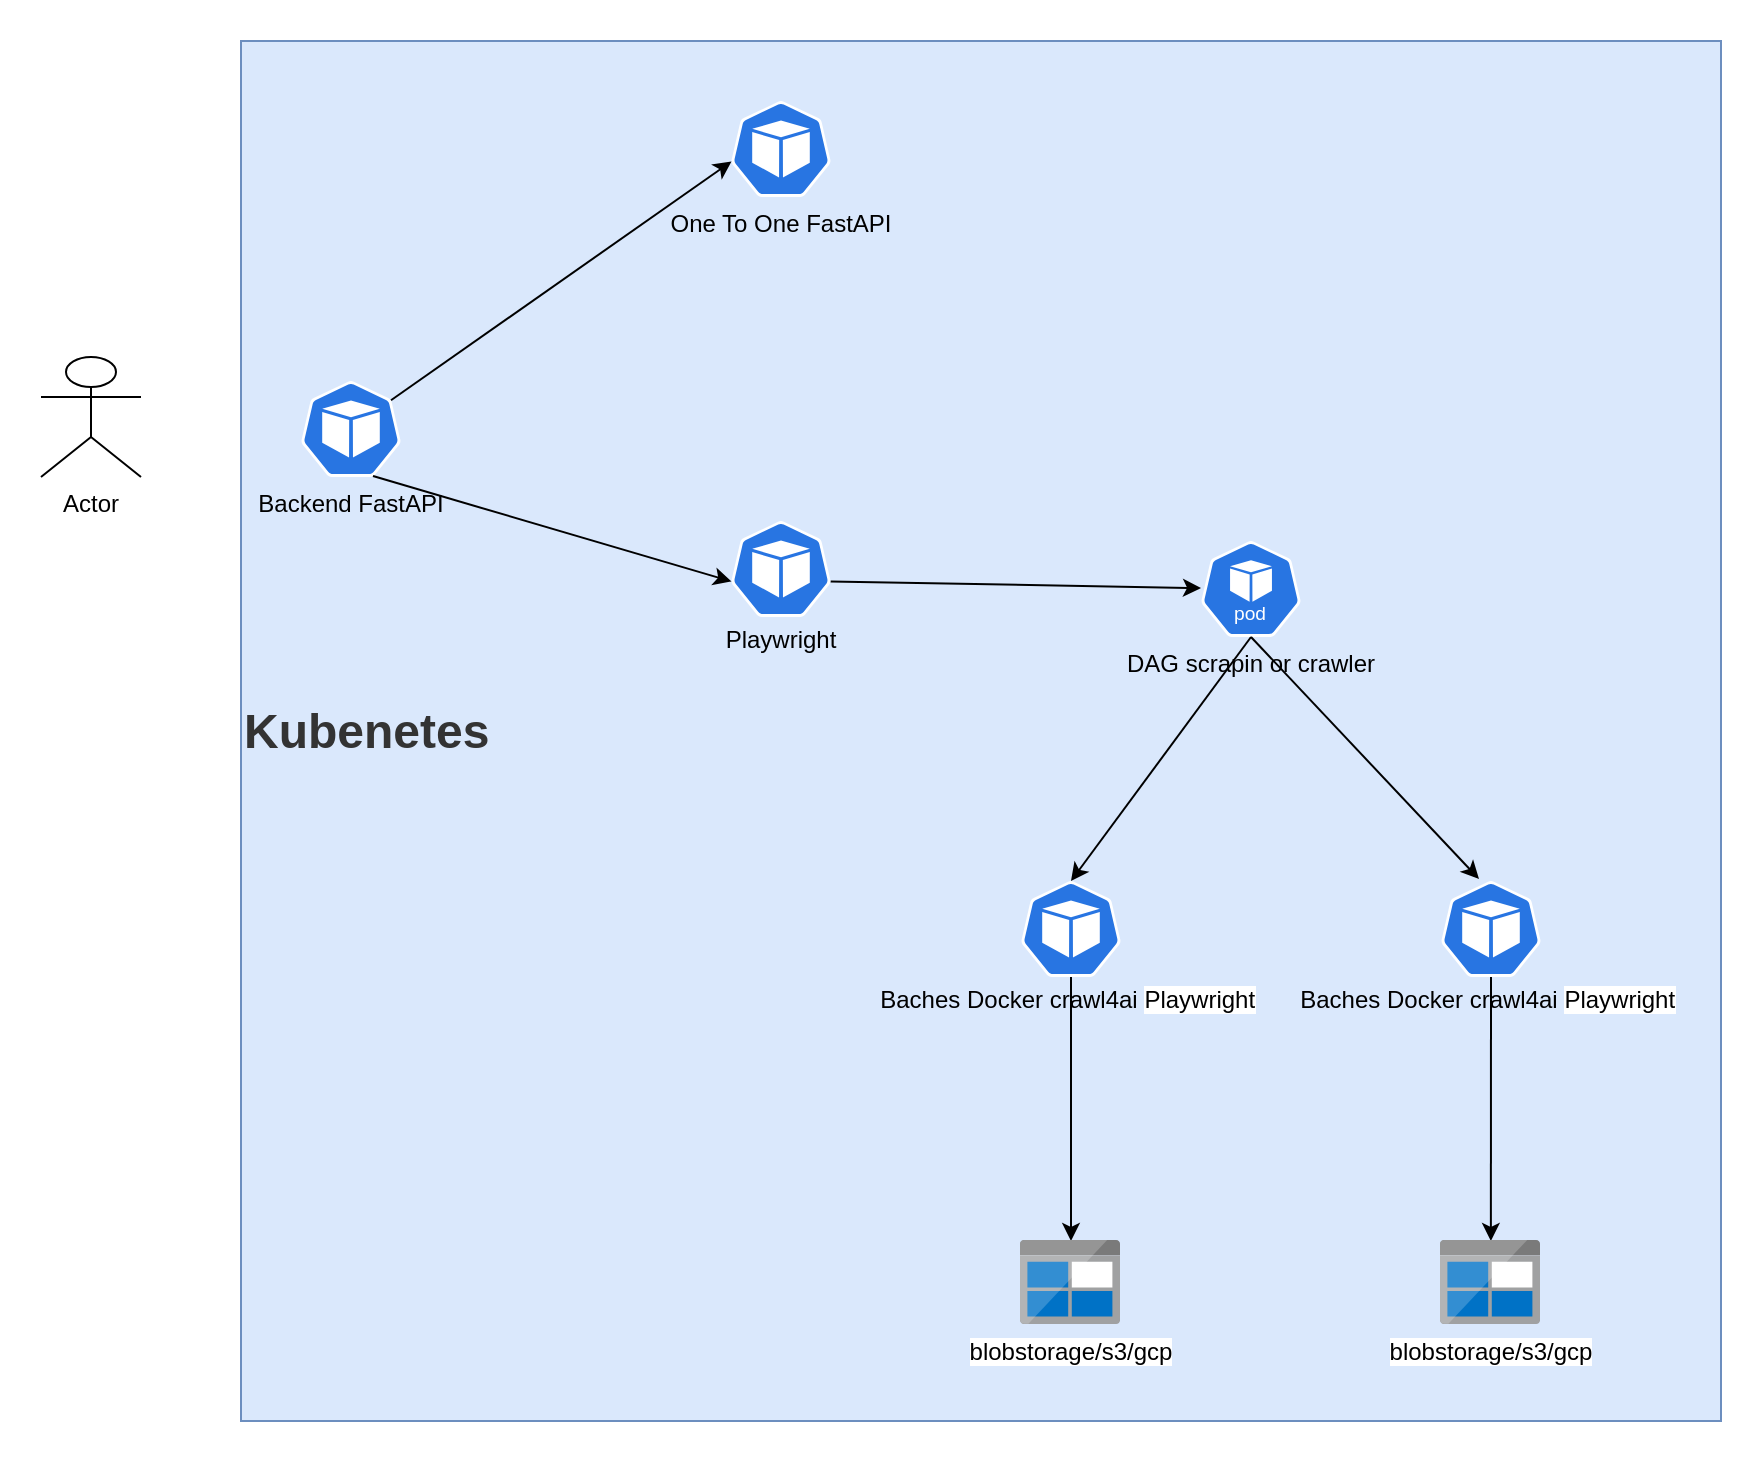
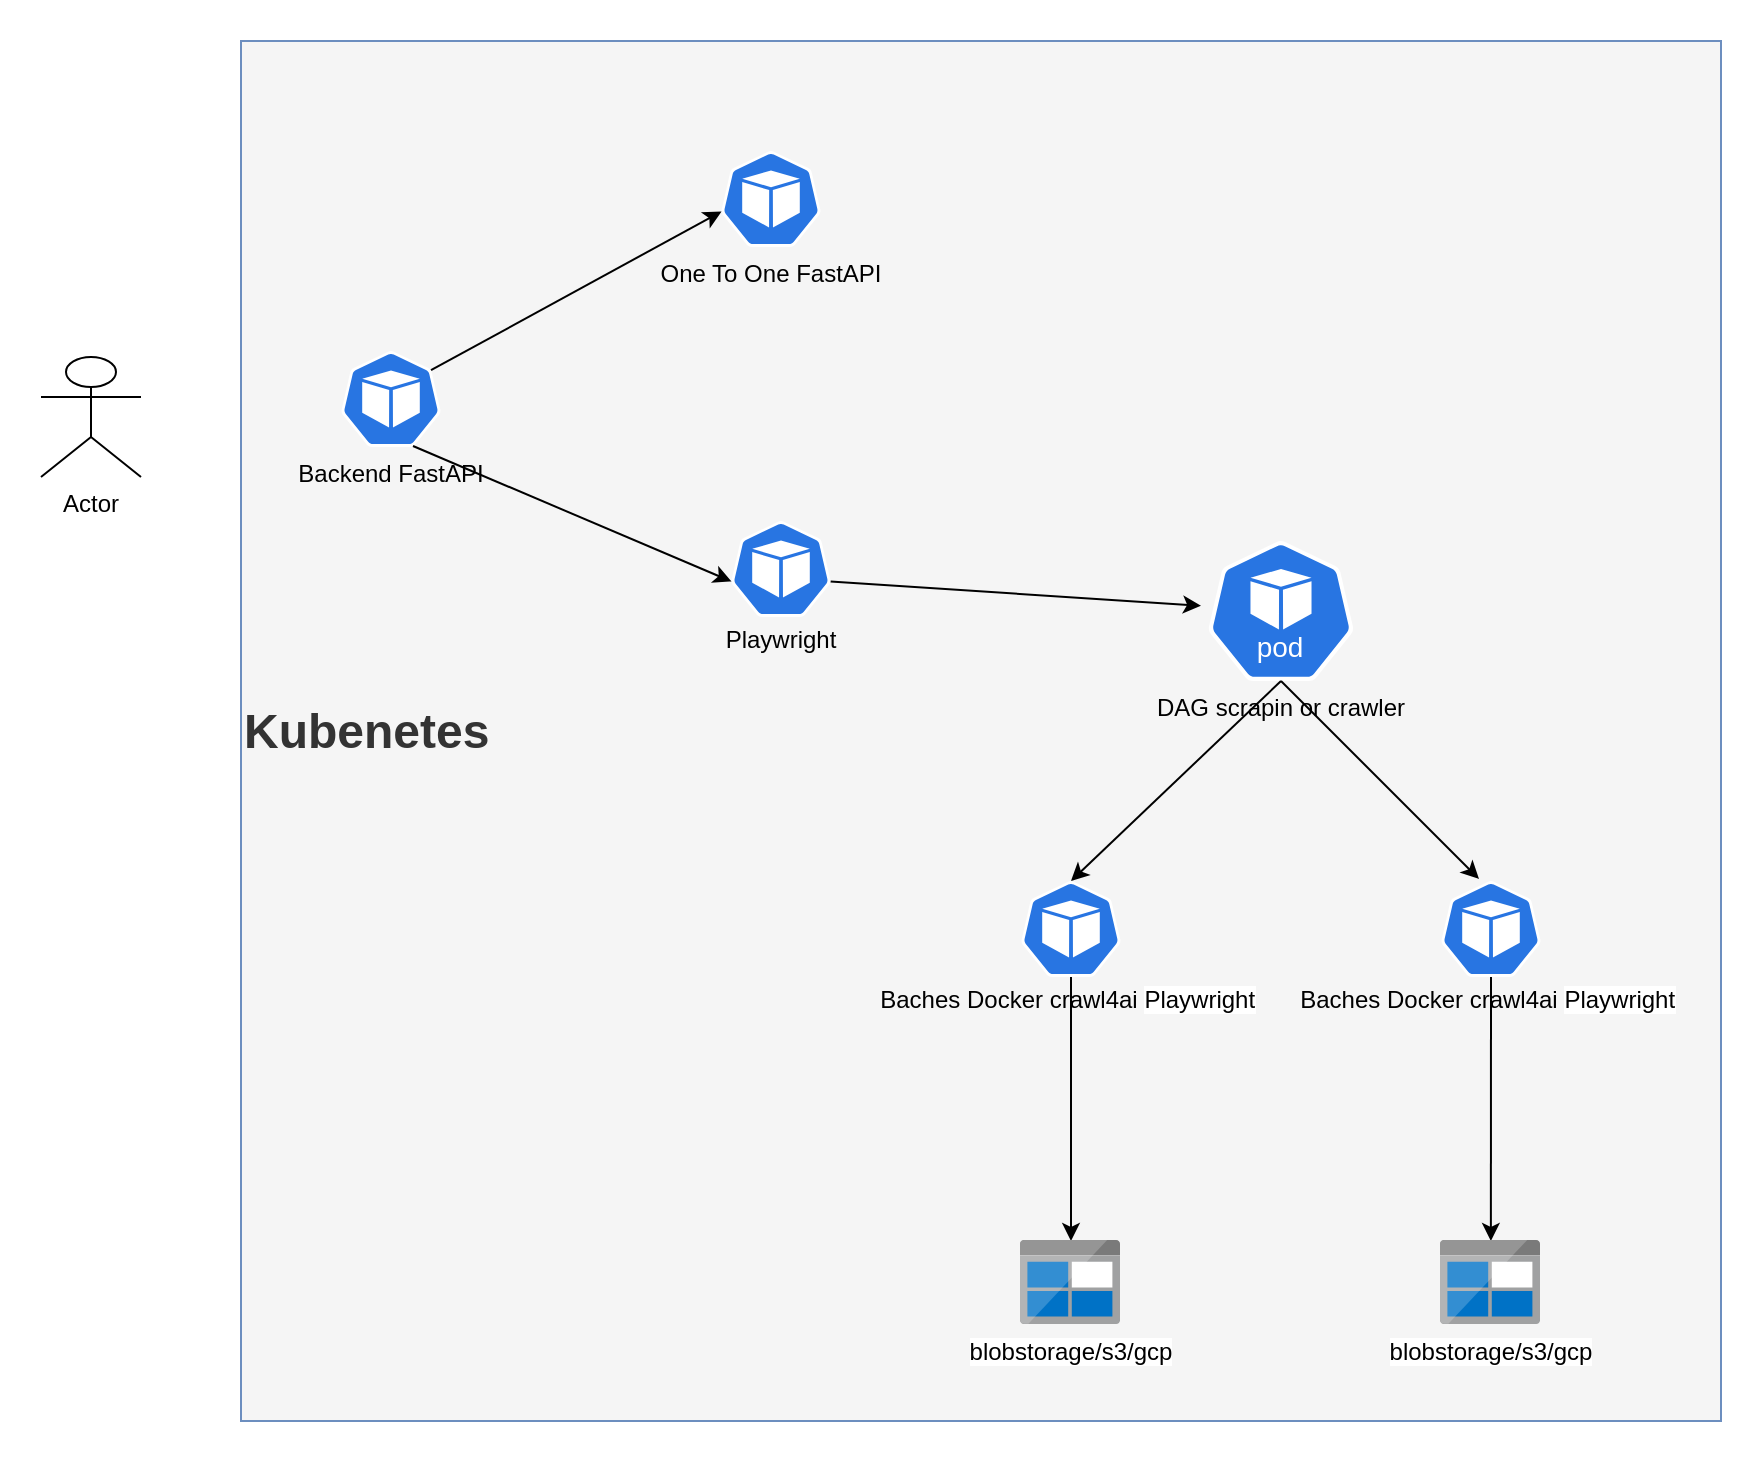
  <mxCell id="0" />
  <mxCell id="1" parent="0" />
- <mxCell id="2" value="&lt;h1 style=&quot;padding-top: 1px; margin-top: 16.08px;&quot;&gt;&lt;font style=&quot;color: rgb(51, 51, 51);&quot;&gt;Kubenetes&lt;/font&gt;&lt;/h1&gt;" style="rounded=0;whiteSpace=wrap;html=1;fillColor=#dae8fc;strokeColor=#6c8ebf;align=left;" parent="1" vertex="1"><mxGeometry x="120" y="20" width="740" height="690" as="geometry" /></mxCell>
- <mxCell id="3" value="Backend FastAPI" style="aspect=fixed;sketch=0;html=1;dashed=0;whitespace=wrap;verticalLabelPosition=bottom;verticalAlign=top;fillColor=#2875E2;strokeColor=#ffffff;points=[[0.005,0.63,0],[0.1,0.2,0],[0.9,0.2,0],[0.5,0,0],[0.995,0.63,0],[0.72,0.99,0],[0.5,1,0],[0.28,0.99,0]];shape=mxgraph.kubernetes.icon2;prIcon=pod" parent="1" vertex="1"><mxGeometry x="150" y="190" width="50" height="48" as="geometry" /></mxCell>
+ <mxCell id="2" value="&lt;h1 style=&quot;padding-top: 1px; margin-top: 16.08px;&quot;&gt;&lt;font style=&quot;color: rgb(51, 51, 51);&quot;&gt;Kubenetes&lt;/font&gt;&lt;/h1&gt;" style="rounded=0;whiteSpace=wrap;html=1;fillColor=#f5f5f5;strokeColor=#6c8ebf;align=left;" parent="1" vertex="1"><mxGeometry x="120" y="20" width="740" height="690" as="geometry" /></mxCell>
+ <mxCell id="3" value="Backend FastAPI" style="aspect=fixed;sketch=0;html=1;dashed=0;whitespace=wrap;verticalLabelPosition=bottom;verticalAlign=top;fillColor=#2875E2;strokeColor=#ffffff;points=[[0.005,0.63,0],[0.1,0.2,0],[0.9,0.2,0],[0.5,0,0],[0.995,0.63,0],[0.72,0.99,0],[0.5,1,0],[0.28,0.99,0]];shape=mxgraph.kubernetes.icon2;prIcon=pod" parent="1" vertex="1"><mxGeometry x="170" y="175" width="50" height="48" as="geometry" /></mxCell>
  <mxCell id="4" value="Actor" style="shape=umlActor;verticalLabelPosition=bottom;verticalAlign=top;html=1;outlineConnect=0;" parent="1" vertex="1"><mxGeometry x="20" y="178" width="50" height="60" as="geometry" /></mxCell>
- <mxCell id="5" value="One To One FastAPI" style="aspect=fixed;sketch=0;html=1;dashed=0;whitespace=wrap;verticalLabelPosition=bottom;verticalAlign=top;fillColor=#2875E2;strokeColor=#ffffff;points=[[0.005,0.63,0],[0.1,0.2,0],[0.9,0.2,0],[0.5,0,0],[0.995,0.63,0],[0.72,0.99,0],[0.5,1,0],[0.28,0.99,0]];shape=mxgraph.kubernetes.icon2;prIcon=pod" parent="1" vertex="1"><mxGeometry x="365" y="50" width="50" height="48" as="geometry" /></mxCell>
+ <mxCell id="5" value="One To One FastAPI" style="aspect=fixed;sketch=0;html=1;dashed=0;whitespace=wrap;verticalLabelPosition=bottom;verticalAlign=top;fillColor=#2875E2;strokeColor=#ffffff;points=[[0.005,0.63,0],[0.1,0.2,0],[0.9,0.2,0],[0.5,0,0],[0.995,0.63,0],[0.72,0.99,0],[0.5,1,0],[0.28,0.99,0]];shape=mxgraph.kubernetes.icon2;prIcon=pod" parent="1" vertex="1"><mxGeometry x="360" y="75" width="50" height="48" as="geometry" /></mxCell>
  <mxCell id="6" style="edgeStyle=none;html=1;exitX=0.5;exitY=1;exitDx=0;exitDy=0;exitPerimeter=0;" parent="1" source="7" target="17" edge="1"><mxGeometry relative="1" as="geometry" /></mxCell>
  <mxCell id="7" value="&lt;div style=&quot;line-height: 90%;&quot;&gt;&lt;font face=&quot;Helvetica&quot;&gt;Baches Docker crawl4ai&amp;nbsp;&lt;span style=&quot;text-align: start; text-wrap-mode: wrap; background-color: rgb(255, 255, 255); line-height: 90%;&quot;&gt;Playwright&lt;/span&gt;&amp;nbsp;&lt;/font&gt;&lt;/div&gt;" style="aspect=fixed;sketch=0;html=1;dashed=0;whitespace=wrap;verticalLabelPosition=bottom;verticalAlign=top;fillColor=#2875E2;strokeColor=#ffffff;points=[[0.005,0.63,0],[0.1,0.2,0],[0.9,0.2,0],[0.5,0,0],[0.995,0.63,0],[0.72,0.99,0],[0.5,1,0],[0.28,0.99,0]];shape=mxgraph.kubernetes.icon2;prIcon=pod" parent="1" vertex="1"><mxGeometry x="510" y="440" width="50" height="48" as="geometry" /></mxCell>
- <mxCell id="8" value="DAG scrapin or crawler" style="aspect=fixed;sketch=0;html=1;dashed=0;whitespace=wrap;verticalLabelPosition=bottom;verticalAlign=top;fillColor=#2875E2;strokeColor=#ffffff;points=[[0.005,0.63,0],[0.1,0.2,0],[0.9,0.2,0],[0.5,0,0],[0.995,0.63,0],[0.72,0.99,0],[0.5,1,0],[0.28,0.99,0]];shape=mxgraph.kubernetes.icon2;kubernetesLabel=1;prIcon=pod" parent="1" vertex="1"><mxGeometry x="600" y="270" width="50" height="48" as="geometry" /></mxCell>
+ <mxCell id="8" value="DAG scrapin or crawler" style="aspect=fixed;sketch=0;html=1;dashed=0;whitespace=wrap;verticalLabelPosition=bottom;verticalAlign=top;fillColor=#2875E2;strokeColor=#ffffff;points=[[0.005,0.63,0],[0.1,0.2,0],[0.9,0.2,0],[0.5,0,0],[0.995,0.63,0],[0.72,0.99,0],[0.5,1,0],[0.28,0.99,0]];shape=mxgraph.kubernetes.icon2;kubernetesLabel=1;prIcon=pod" parent="1" vertex="1"><mxGeometry x="600" y="270" width="80" height="70" as="geometry" /></mxCell>
  <mxCell id="9" style="edgeStyle=none;html=1;exitX=0.9;exitY=0.2;exitDx=0;exitDy=0;exitPerimeter=0;entryX=0.005;entryY=0.63;entryDx=0;entryDy=0;entryPerimeter=0;" parent="1" source="3" target="5" edge="1"><mxGeometry relative="1" as="geometry" /></mxCell>
  <mxCell id="10" style="edgeStyle=none;html=1;exitX=0.995;exitY=0.63;exitDx=0;exitDy=0;exitPerimeter=0;" parent="1" source="11" target="8" edge="1"><mxGeometry relative="1" as="geometry" /></mxCell>
  <mxCell id="11" value="&lt;div style=&quot;line-height: 90%;&quot;&gt;Playwright&lt;/div&gt;" style="aspect=fixed;sketch=0;html=1;dashed=0;whitespace=wrap;verticalLabelPosition=bottom;verticalAlign=top;fillColor=#2875E2;strokeColor=#ffffff;points=[[0.005,0.63,0],[0.1,0.2,0],[0.9,0.2,0],[0.5,0,0],[0.995,0.63,0],[0.72,0.99,0],[0.5,1,0],[0.28,0.99,0]];shape=mxgraph.kubernetes.icon2;prIcon=pod" parent="1" vertex="1"><mxGeometry x="365" y="260" width="50" height="48" as="geometry" /></mxCell>
  <mxCell id="12" style="edgeStyle=none;html=1;exitX=0.72;exitY=0.99;exitDx=0;exitDy=0;exitPerimeter=0;entryX=0.005;entryY=0.63;entryDx=0;entryDy=0;entryPerimeter=0;" parent="1" source="3" target="11" edge="1"><mxGeometry relative="1" as="geometry" /></mxCell>
  <mxCell id="13" style="edgeStyle=none;html=1;exitX=0.5;exitY=1;exitDx=0;exitDy=0;exitPerimeter=0;" parent="1" source="14" edge="1"><mxGeometry relative="1" as="geometry"><mxPoint x="744.941" y="620" as="targetPoint" /></mxGeometry></mxCell>
  <mxCell id="14" value="&lt;div style=&quot;line-height: 90%;&quot;&gt;&lt;font face=&quot;Helvetica&quot;&gt;Baches Docker crawl4ai&amp;nbsp;&lt;span style=&quot;text-align: start; text-wrap-mode: wrap; background-color: rgb(255, 255, 255); line-height: 90%;&quot;&gt;Playwright&lt;/span&gt;&amp;nbsp;&lt;/font&gt;&lt;/div&gt;" style="aspect=fixed;sketch=0;html=1;dashed=0;whitespace=wrap;verticalLabelPosition=bottom;verticalAlign=top;fillColor=#2875E2;strokeColor=#ffffff;points=[[0.005,0.63,0],[0.1,0.2,0],[0.9,0.2,0],[0.5,0,0],[0.995,0.63,0],[0.72,0.99,0],[0.5,1,0],[0.28,0.99,0]];shape=mxgraph.kubernetes.icon2;prIcon=pod" parent="1" vertex="1"><mxGeometry x="720" y="440" width="50" height="48" as="geometry" /></mxCell>
  <mxCell id="15" style="edgeStyle=none;html=1;exitX=0.5;exitY=1;exitDx=0;exitDy=0;exitPerimeter=0;entryX=0.5;entryY=0;entryDx=0;entryDy=0;entryPerimeter=0;" parent="1" source="8" target="7" edge="1"><mxGeometry relative="1" as="geometry" /></mxCell>
  <mxCell id="16" style="edgeStyle=none;html=1;exitX=0.5;exitY=1;exitDx=0;exitDy=0;exitPerimeter=0;entryX=0.38;entryY=-0.021;entryDx=0;entryDy=0;entryPerimeter=0;" parent="1" source="8" target="14" edge="1"><mxGeometry relative="1" as="geometry" /></mxCell>
  <mxCell id="17" value="blobstorage/s3/gcp" style="image;sketch=0;aspect=fixed;html=1;points=[];align=center;fontSize=12;image=img/lib/mscae/BlobBlock.svg;" parent="1" vertex="1"><mxGeometry x="510" y="620" width="50" height="42" as="geometry" /></mxCell>
  <mxCell id="18" value="&lt;span style=&quot;color: rgb(0, 0, 0);&quot;&gt;blobstorage/s3/gcp&lt;/span&gt;" style="image;sketch=0;aspect=fixed;html=1;points=[];align=center;fontSize=12;image=img/lib/mscae/BlobBlock.svg;" parent="1" vertex="1"><mxGeometry x="720" y="620" width="50" height="42" as="geometry" /></mxCell>
